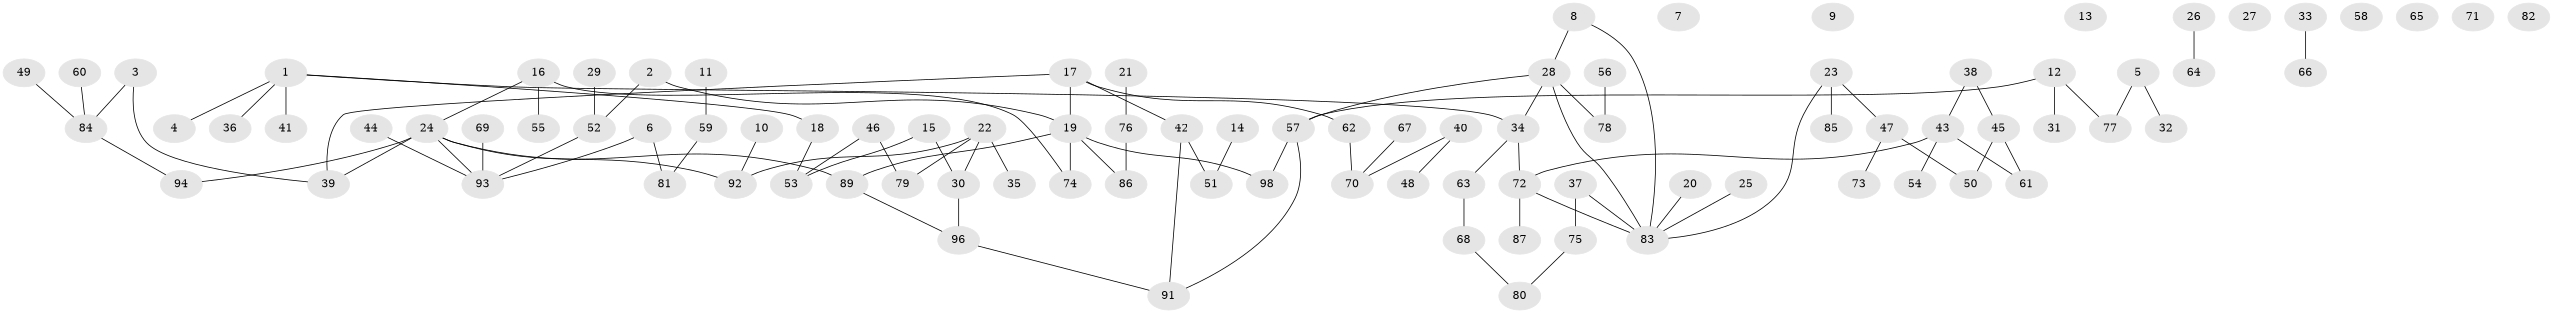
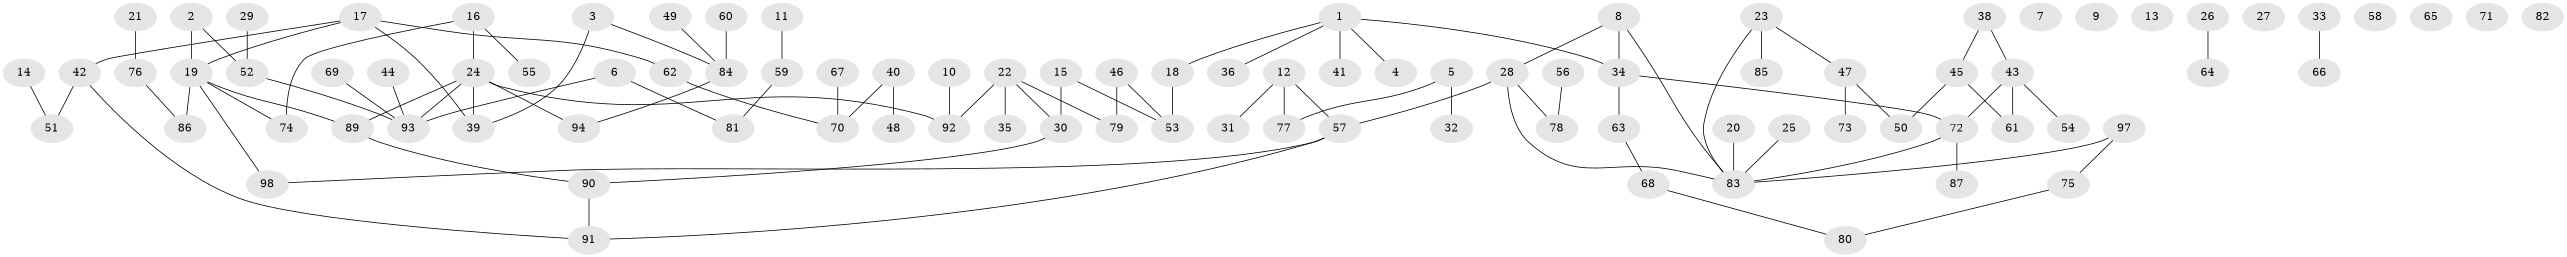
  graph {
    node [color=gray90 style=filled]
    1
    4
    18
    34
    36
    41
    53
    63
    72
    2
    19
    52
    74
    86
    n15 [label=98]
    89
    93
    3
    39
    84
    94
    5
    32
    77
    6
    81
    7
    8
    28
    83
    57
    78
    9
    10
    92
    11
    59
    12
    31
    91
    13
    14
    51
    15
    30
-   90 [label=96]
+   90
    16
    24
    55
    17
    42
    62
    70
    20
    21
    76
    22
    35
    79
    23
    85
    47
    50
    73
    25
    26
    64
    27
    29
    33
    66
    68
    87
-   37
+   37 [label=97]
    75
    80
    38
    43
    45
    54
    61
    40
    48
    44
    46
    49
    56
    58
    60
    65
    67
    69
    71
    82
    1 -- 4
    1 -- 18
    1 -- 34
    1 -- 36
    1 -- 41
    18 -- 53
    34 -- 63
    34 -- 72
    63 -- 68
    72 -- 83
    72 -- 87
    2 -- 19
    2 -- 52
    19 -- 74
    19 -- 86
    19 -- n15
    19 -- 89
    52 -- 93
    89 -- 90
    3 -- 39
    3 -- 84
    84 -- 94
    5 -- 32
    5 -- 77
    6 -- 93
    6 -- 81
    8 -- 28
    8 -- 83
-   28 -- 34
+   8 -- 34
    28 -- 83
    28 -- 57
    28 -- 78
    57 -- n15
    57 -- 91
    10 -- 92
    11 -- 59
    59 -- 81
    12 -- 77
    12 -- 57
    12 -- 31
    14 -- 51
    15 -- 53
    15 -- 30
    30 -- 90
    90 -- 91
    16 -- 74
    16 -- 24
    16 -- 55
    24 -- 89
    24 -- 93
    24 -- 39
    24 -- 94
    24 -- 92
    17 -- 19
    17 -- 39
    17 -- 42
    17 -- 62
    42 -- 91
    42 -- 51
    62 -- 70
    20 -- 83
    21 -- 76
    76 -- 86
    22 -- 92
    22 -- 30
    22 -- 35
    22 -- 79
    23 -- 83
    23 -- 85
    23 -- 47
    47 -- 50
    47 -- 73
    25 -- 83
    26 -- 64
    29 -- 52
    33 -- 66
    68 -- 80
    37 -- 83
    37 -- 75
    75 -- 80
    38 -- 43
    38 -- 45
    43 -- 72
    43 -- 54
    43 -- 61
    45 -- 50
    45 -- 61
    40 -- 70
    40 -- 48
    44 -- 93
    46 -- 53
    46 -- 79
    49 -- 84
    56 -- 78
    60 -- 84
    67 -- 70
    69 -- 93
  }
